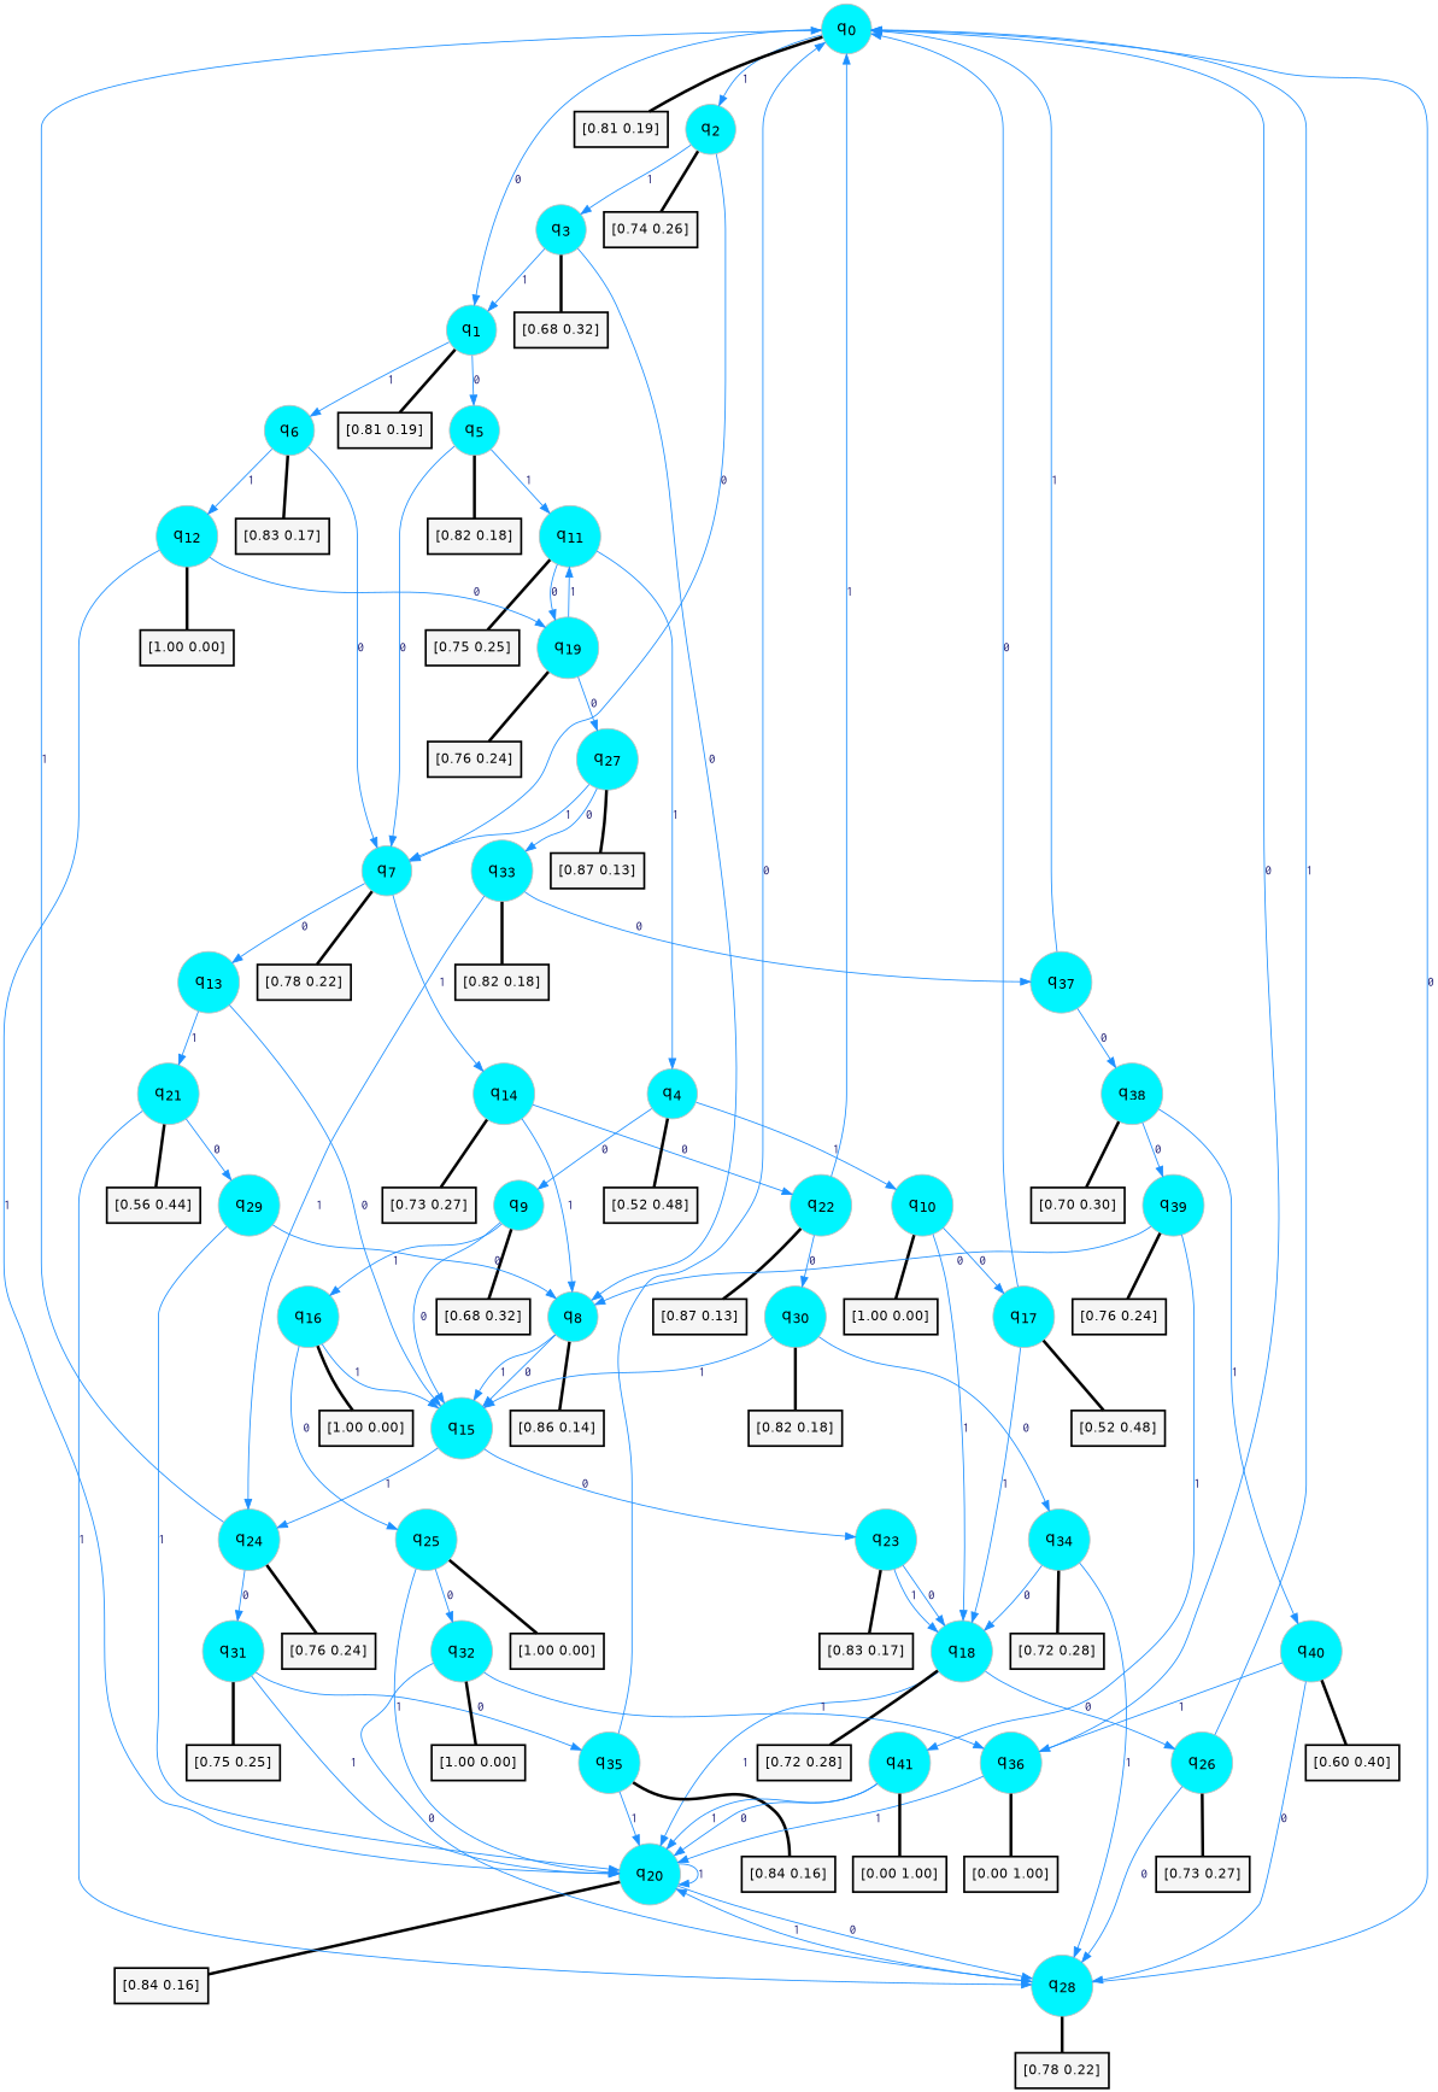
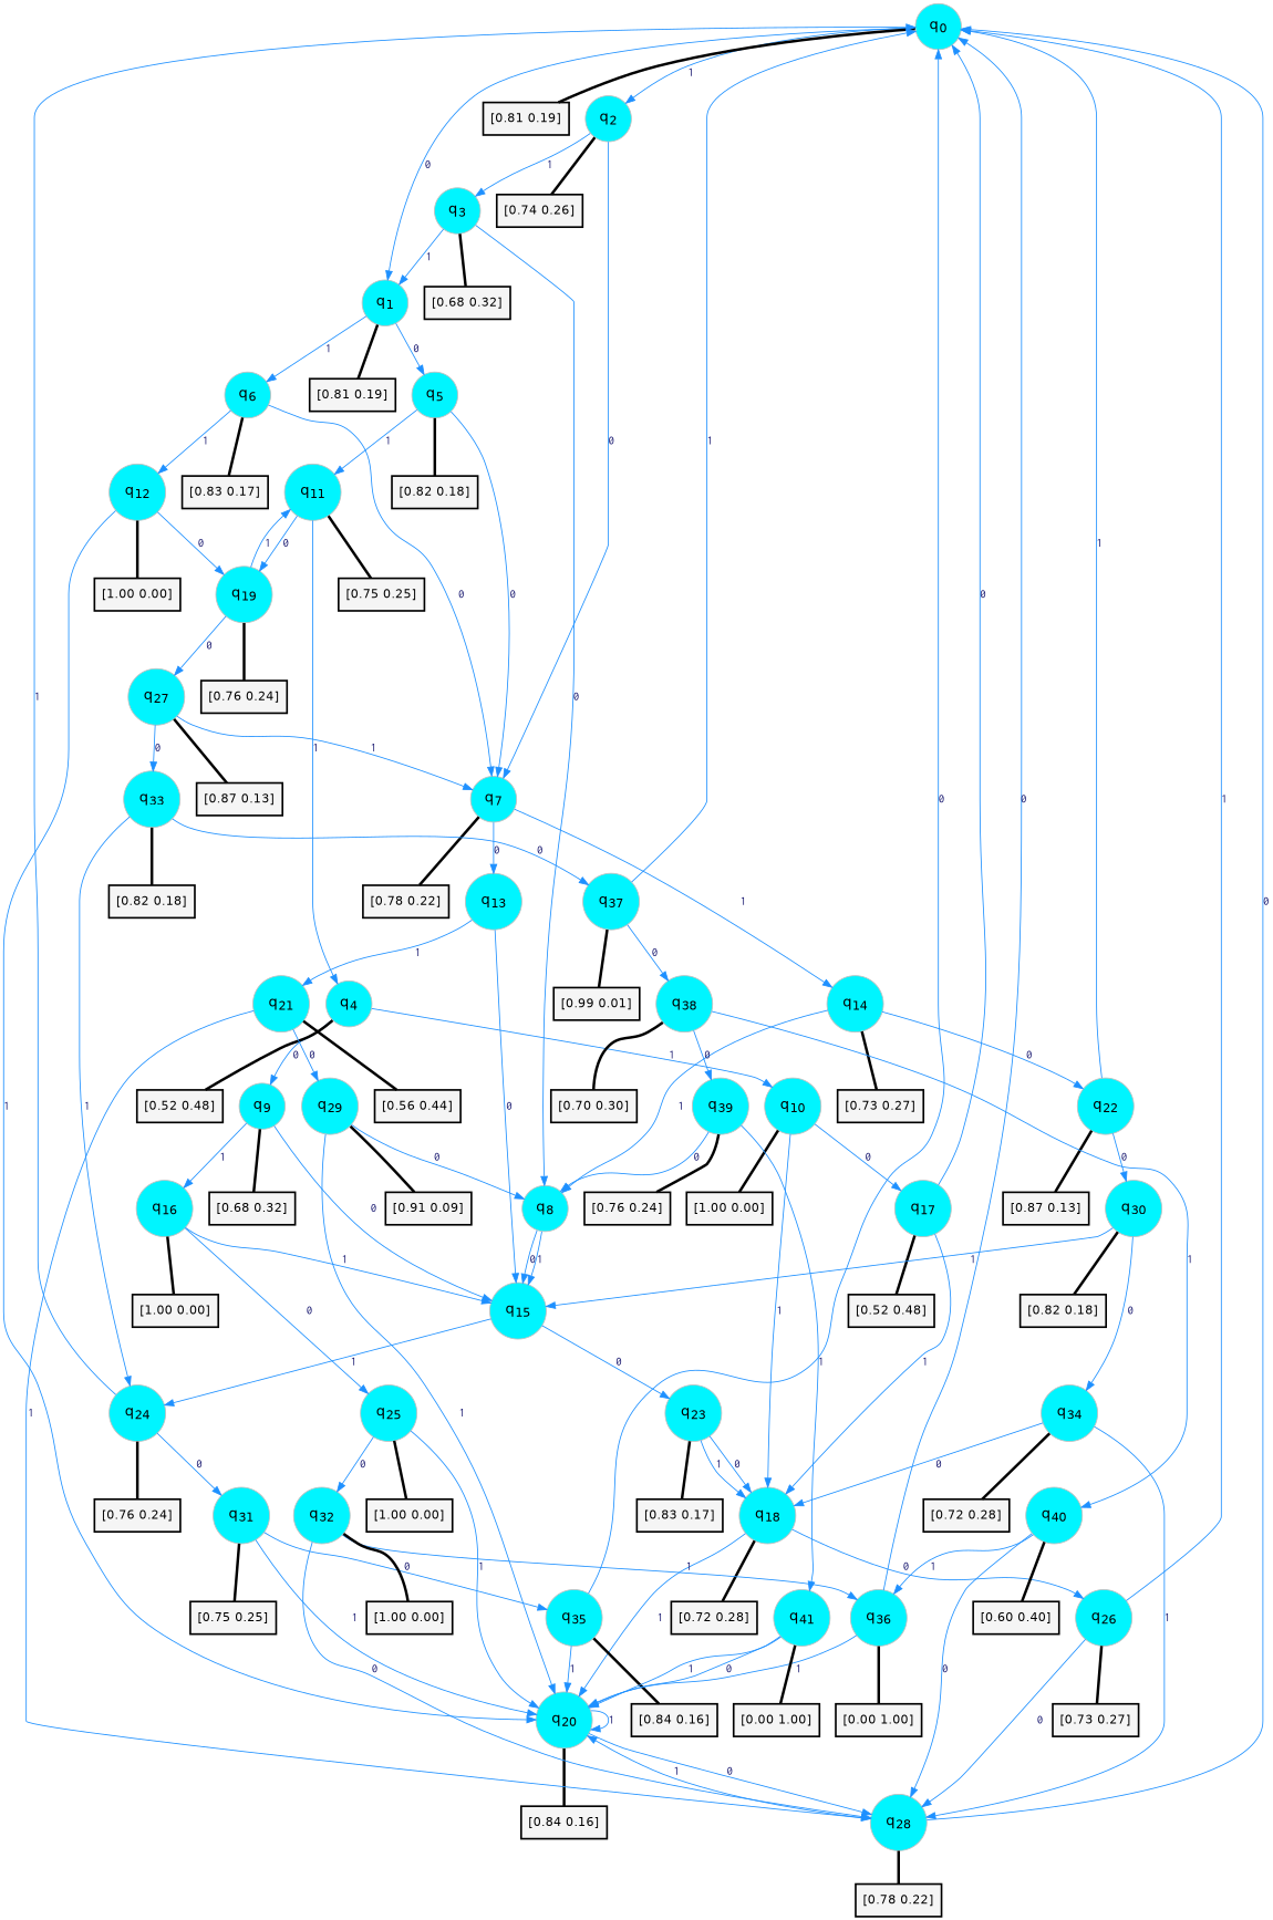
  digraph {
    rankdir=TD
    node [color=gray fillcolor=turquoise1 fontcolor=black fontname=Helvetica fontsize=16 fontweight=bold shape=circle style=filled]
    edge [arrowsize=1 color=dodgerblue1 fontcolor=midnightblue fontname=courier fontweight=bold penwidth=1 style=solid weight=20]
    n1 [label=<q<SUB>0</SUB>>]
    n2 [label=<q<SUB>1</SUB>>]
    n3 [label=<q<SUB>2</SUB>>]
    n4 [color=black fillcolor=whitesmoke fontsize=14 label="[0.81 0.19]" penwidth=2 shape=box]
    n5 [label=<q<SUB>5</SUB>>]
    n6 [label=<q<SUB>6</SUB>>]
    n7 [color=black fillcolor=whitesmoke fontsize=14 label="[0.81 0.19]" penwidth=2 shape=box]
    n8 [label=<q<SUB>3</SUB>>]
    n9 [label=<q<SUB>7</SUB>>]
    n10 [color=black fillcolor=whitesmoke fontsize=14 label="[0.74 0.26]" penwidth=2 shape=box]
    n11 [label=<q<SUB>11</SUB>>]
    n12 [color=black fillcolor=whitesmoke fontsize=14 label="[0.82 0.18]" penwidth=2 shape=box]
    n13 [label=<q<SUB>12</SUB>>]
    n14 [color=black fillcolor=whitesmoke fontsize=14 label="[0.83 0.17]" penwidth=2 shape=box]
    n15 [label=<q<SUB>8</SUB>>]
    n16 [color=black fillcolor=whitesmoke fontsize=14 label="[0.68 0.32]" penwidth=2 shape=box]
    n17 [label=<q<SUB>13</SUB>>]
    n18 [label=<q<SUB>14</SUB>>]
    n19 [color=black fillcolor=whitesmoke fontsize=14 label="[0.78 0.22]" penwidth=2 shape=box]
    n20 [label=<q<SUB>15</SUB>>]
-   n21 [color=black fillcolor=whitesmoke fontsize=14 label="[0.86 0.14]" penwidth=2 shape=box]
    n22 [label=<q<SUB>4</SUB>>]
    n23 [label=<q<SUB>9</SUB>>]
    n24 [label=<q<SUB>10</SUB>>]
    n25 [color=black fillcolor=whitesmoke fontsize=14 label="[0.52 0.48]" penwidth=2 shape=box]
    n26 [label=<q<SUB>16</SUB>>]
    n27 [color=black fillcolor=whitesmoke fontsize=14 label="[0.68 0.32]" penwidth=2 shape=box]
    n28 [label=<q<SUB>17</SUB>>]
    n29 [label=<q<SUB>18</SUB>>]
    n30 [color=black fillcolor=whitesmoke fontsize=14 label="[1.00 0.00]" penwidth=2 shape=box]
    n31 [label=<q<SUB>19</SUB>>]
    n32 [color=black fillcolor=whitesmoke fontsize=14 label="[0.75 0.25]" penwidth=2 shape=box]
    n33 [label=<q<SUB>20</SUB>>]
    n34 [color=black fillcolor=whitesmoke fontsize=14 label="[1.00 0.00]" penwidth=2 shape=box]
    n35 [label=<q<SUB>21</SUB>>]
    n36 [label=<q<SUB>22</SUB>>]
    n37 [color=black fillcolor=whitesmoke fontsize=14 label="[0.73 0.27]" penwidth=2 shape=box]
    n38 [label=<q<SUB>23</SUB>>]
    n39 [label=<q<SUB>24</SUB>>]
    n40 [label=<q<SUB>25</SUB>>]
    n41 [color=black fillcolor=whitesmoke fontsize=14 label="[1.00 0.00]" penwidth=2 shape=box]
    n42 [color=black fillcolor=whitesmoke fontsize=14 label="[0.52 0.48]" penwidth=2 shape=box]
    n43 [label=<q<SUB>26</SUB>>]
    n44 [color=black fillcolor=whitesmoke fontsize=14 label="[0.72 0.28]" penwidth=2 shape=box]
    n45 [label=<q<SUB>27</SUB>>]
    n46 [color=black fillcolor=whitesmoke fontsize=14 label="[0.76 0.24]" penwidth=2 shape=box]
    n47 [label=<q<SUB>28</SUB>>]
    n48 [color=black fillcolor=whitesmoke fontsize=14 label="[0.84 0.16]" penwidth=2 shape=box]
    n49 [label=<q<SUB>29</SUB>>]
    n50 [color=black fillcolor=whitesmoke fontsize=14 label="[0.56 0.44]" penwidth=2 shape=box]
    n51 [label=<q<SUB>30</SUB>>]
    n52 [color=black fillcolor=whitesmoke fontsize=14 label="[0.87 0.13]" penwidth=2 shape=box]
    n53 [color=black fillcolor=whitesmoke fontsize=14 label="[0.83 0.17]" penwidth=2 shape=box]
    n54 [label=<q<SUB>31</SUB>>]
    n55 [color=black fillcolor=whitesmoke fontsize=14 label="[0.76 0.24]" penwidth=2 shape=box]
    n56 [label=<q<SUB>32</SUB>>]
    n57 [color=black fillcolor=whitesmoke fontsize=14 label="[1.00 0.00]" penwidth=2 shape=box]
    n58 [color=black fillcolor=whitesmoke fontsize=14 label="[0.73 0.27]" penwidth=2 shape=box]
    n59 [label=<q<SUB>33</SUB>>]
    n60 [color=black fillcolor=whitesmoke fontsize=14 label="[0.87 0.13]" penwidth=2 shape=box]
    n61 [color=black fillcolor=whitesmoke fontsize=14 label="[0.78 0.22]" penwidth=2 shape=box]
+   n62 [color=black fillcolor=whitesmoke fontsize=14 label="[0.91 0.09]" penwidth=2 shape=box]
    n63 [label=<q<SUB>34</SUB>>]
    n64 [color=black fillcolor=whitesmoke fontsize=14 label="[0.82 0.18]" penwidth=2 shape=box]
    n65 [label=<q<SUB>35</SUB>>]
    n66 [color=black fillcolor=whitesmoke fontsize=14 label="[0.75 0.25]" penwidth=2 shape=box]
    n67 [label=<q<SUB>36</SUB>>]
    n68 [color=black fillcolor=whitesmoke fontsize=14 label="[1.00 0.00]" penwidth=2 shape=box]
    n69 [label=<q<SUB>37</SUB>>]
    n70 [color=black fillcolor=whitesmoke fontsize=14 label="[0.82 0.18]" penwidth=2 shape=box]
    n71 [color=black fillcolor=whitesmoke fontsize=14 label="[0.72 0.28]" penwidth=2 shape=box]
    n72 [color=black fillcolor=whitesmoke fontsize=14 label="[0.84 0.16]" penwidth=2 shape=box]
    n73 [color=black fillcolor=whitesmoke fontsize=14 label="[0.00 1.00]" penwidth=2 shape=box]
    n74 [label=<q<SUB>38</SUB>>]
+   n75 [color=black fillcolor=whitesmoke fontsize=14 label="[0.99 0.01]" penwidth=2 shape=box]
    n76 [label=<q<SUB>39</SUB>>]
    n77 [label=<q<SUB>40</SUB>>]
    n78 [color=black fillcolor=whitesmoke fontsize=14 label="[0.70 0.30]" penwidth=2 shape=box]
    n79 [label=<q<SUB>41</SUB>>]
    n80 [color=black fillcolor=whitesmoke fontsize=14 label="[0.76 0.24]" penwidth=2 shape=box]
    n81 [color=black fillcolor=whitesmoke fontsize=14 label="[0.60 0.40]" penwidth=2 shape=box]
    n82 [color=black fillcolor=whitesmoke fontsize=14 label="[0.00 1.00]" penwidth=2 shape=box]
    n1 -> n2 [label=0]
    n1 -> n3 [label=1]
    n1 -> n4 [arrowhead=none color=black penwidth=3]
    n2 -> n5 [label=0]
    n2 -> n6 [label=1]
    n2 -> n7 [arrowhead=none color=black penwidth=3]
    n3 -> n8 [label=1]
    n3 -> n9 [label=0]
    n3 -> n10 [arrowhead=none color=black penwidth=3]
    n5 -> n9 [label=0]
    n5 -> n11 [label=1]
    n5 -> n12 [arrowhead=none color=black penwidth=3]
    n6 -> n9 [label=0]
    n6 -> n13 [label=1]
    n6 -> n14 [arrowhead=none color=black penwidth=3]
    n8 -> n2 [label=1]
    n8 -> n15 [label=0]
    n8 -> n16 [arrowhead=none color=black penwidth=3]
    n9 -> n17 [label=0]
    n9 -> n18 [label=1]
    n9 -> n19 [arrowhead=none color=black penwidth=3]
    n11 -> n22 [label=1]
    n11 -> n31 [label=0]
    n11 -> n32 [arrowhead=none color=black penwidth=3]
    n13 -> n31 [label=0]
    n13 -> n33 [label=1]
    n13 -> n34 [arrowhead=none color=black penwidth=3]
    n15 -> n20 [label=0]
    n15 -> n20 [label=1]
-   n15 -> n21 [arrowhead=none color=black penwidth=3]
    n17 -> n20 [label=0]
    n17 -> n35 [label=1]
    n18 -> n15 [label=1]
    n18 -> n36 [label=0]
    n18 -> n37 [arrowhead=none color=black penwidth=3]
    n20 -> n38 [label=0]
    n20 -> n39 [label=1]
    n22 -> n23 [label=0]
    n22 -> n24 [label=1]
    n22 -> n25 [arrowhead=none color=black penwidth=3]
    n23 -> n20 [label=0]
    n23 -> n26 [label=1]
    n23 -> n27 [arrowhead=none color=black penwidth=3]
    n24 -> n28 [label=0]
    n24 -> n29 [label=1]
    n24 -> n30 [arrowhead=none color=black penwidth=3]
    n26 -> n20 [label=1]
    n26 -> n40 [label=0]
    n26 -> n41 [arrowhead=none color=black penwidth=3]
    n28 -> n1 [label=0]
    n28 -> n29 [label=1]
    n28 -> n42 [arrowhead=none color=black penwidth=3]
    n29 -> n33 [label=1]
    n29 -> n43 [label=0]
    n29 -> n44 [arrowhead=none color=black penwidth=3]
    n31 -> n11 [label=1]
    n31 -> n45 [label=0]
    n31 -> n46 [arrowhead=none color=black penwidth=3]
    n33 -> n33 [label=1]
    n33 -> n47 [label=0]
    n33 -> n48 [arrowhead=none color=black penwidth=3]
    n35 -> n47 [label=1]
    n35 -> n49 [label=0]
    n35 -> n50 [arrowhead=none color=black penwidth=3]
    n36 -> n1 [label=1]
    n36 -> n51 [label=0]
    n36 -> n52 [arrowhead=none color=black penwidth=3]
    n38 -> n29 [label=0]
    n38 -> n29 [label=1]
    n38 -> n53 [arrowhead=none color=black penwidth=3]
    n39 -> n1 [label=1]
    n39 -> n54 [label=0]
    n39 -> n55 [arrowhead=none color=black penwidth=3]
    n40 -> n33 [label=1]
    n40 -> n56 [label=0]
    n40 -> n57 [arrowhead=none color=black penwidth=3]
    n43 -> n1 [label=1]
    n43 -> n47 [label=0]
    n43 -> n58 [arrowhead=none color=black penwidth=3]
    n45 -> n9 [label=1]
    n45 -> n59 [label=0]
    n45 -> n60 [arrowhead=none color=black penwidth=3]
    n47 -> n1 [label=0]
    n47 -> n33 [label=1]
    n47 -> n61 [arrowhead=none color=black penwidth=3]
    n49 -> n15 [label=0]
    n49 -> n33 [label=1]
+   n49 -> n62 [arrowhead=none color=black penwidth=3]
    n51 -> n20 [label=1]
    n51 -> n63 [label=0]
    n51 -> n64 [arrowhead=none color=black penwidth=3]
    n54 -> n33 [label=1]
    n54 -> n65 [label=0]
    n54 -> n66 [arrowhead=none color=black penwidth=3]
    n56 -> n47 [label=0]
    n56 -> n67 [label=1]
    n56 -> n68 [arrowhead=none color=black penwidth=3]
    n59 -> n39 [label=1]
    n59 -> n69 [label=0]
    n59 -> n70 [arrowhead=none color=black penwidth=3]
    n63 -> n29 [label=0]
    n63 -> n47 [label=1]
    n63 -> n71 [arrowhead=none color=black penwidth=3]
    n65 -> n1 [label=0]
    n65 -> n33 [label=1]
    n65 -> n72 [arrowhead=none color=black penwidth=3]
    n67 -> n1 [label=0]
    n67 -> n33 [label=1]
    n67 -> n73 [arrowhead=none color=black penwidth=3]
    n69 -> n1 [label=1]
    n69 -> n74 [label=0]
+   n69 -> n75 [arrowhead=none color=black penwidth=3]
    n74 -> n76 [label=0]
    n74 -> n77 [label=1]
    n74 -> n78 [arrowhead=none color=black penwidth=3]
    n76 -> n15 [label=0]
    n76 -> n79 [label=1]
    n76 -> n80 [arrowhead=none color=black penwidth=3]
    n77 -> n47 [label=0]
    n77 -> n67 [label=1]
    n77 -> n81 [arrowhead=none color=black penwidth=3]
    n79 -> n33 [label=0]
    n79 -> n33 [label=1]
    n79 -> n82 [arrowhead=none color=black penwidth=3]
  }
